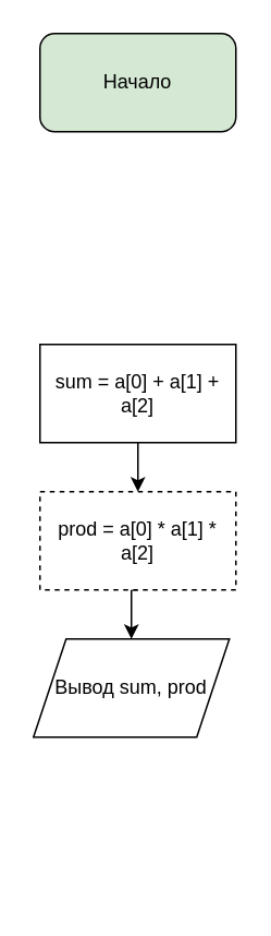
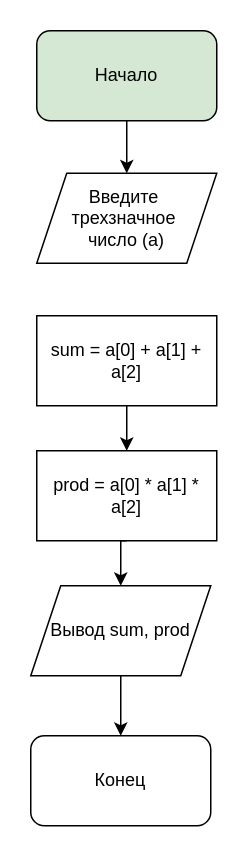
  <mxCell id="0" />
  <mxCell id="1" parent="0" />
+ <mxCell id="2" value="" style="edgeStyle=orthogonalEdgeStyle;rounded=0;orthogonalLoop=1;jettySize=auto;html=1;" edge="1" parent="1" source="3" target="4"><mxGeometry relative="1" as="geometry" /></mxCell>
  <mxCell id="3" value="Начало" style="rounded=1;whiteSpace=wrap;html=1;fillColor=#d5e8d4;" vertex="1" parent="1"><mxGeometry x="24" y="20" width="120" height="60" as="geometry" /></mxCell>
+ <mxCell id="4" value="Введите&amp;nbsp;&lt;br&gt;трехзначное&amp;nbsp;&lt;br&gt;число (a)" style="shape=parallelogram;perimeter=parallelogramPerimeter;whiteSpace=wrap;html=1;fixedSize=1;" vertex="1" parent="1"><mxGeometry x="24" y="115" width="120" height="60" as="geometry" /></mxCell>
  <mxCell id="5" style="edgeStyle=orthogonalEdgeStyle;rounded=0;orthogonalLoop=1;jettySize=auto;html=1;exitX=0.5;exitY=1;exitDx=0;exitDy=0;entryX=0.5;entryY=0;entryDx=0;entryDy=0;" edge="1" parent="1" source="6" target="8"><mxGeometry relative="1" as="geometry" /></mxCell>
  <mxCell id="6" value="sum = a[0] + a[1] + a[2]" style="rounded=0;whiteSpace=wrap;html=1;" vertex="1" parent="1"><mxGeometry x="24" y="210" width="120" height="60" as="geometry" /></mxCell>
  <mxCell id="7" style="edgeStyle=orthogonalEdgeStyle;rounded=0;orthogonalLoop=1;jettySize=auto;html=1;exitX=0.5;exitY=1;exitDx=0;exitDy=0;entryX=0.5;entryY=0;entryDx=0;entryDy=0;" edge="1" parent="1" source="8" target="10"><mxGeometry relative="1" as="geometry" /></mxCell>
- <mxCell id="8" value="prod = a[0] * a[1] * a[2]" style="rounded=0;whiteSpace=wrap;html=1;dashed=1;" vertex="1" parent="1"><mxGeometry x="24" y="300" width="120" height="60" as="geometry" /></mxCell>
+ <mxCell id="8" value="prod = a[0] * a[1] * a[2]" style="rounded=0;whiteSpace=wrap;html=1;" vertex="1" parent="1"><mxGeometry x="24" y="300" width="120" height="60" as="geometry" /></mxCell>
+ <mxCell id="9" style="edgeStyle=orthogonalEdgeStyle;rounded=0;orthogonalLoop=1;jettySize=auto;html=1;exitX=0.5;exitY=1;exitDx=0;exitDy=0;entryX=0.5;entryY=0;entryDx=0;entryDy=0;" edge="1" parent="1" source="10" target="11"><mxGeometry relative="1" as="geometry" /></mxCell>
  <mxCell id="10" value="Вывод sum, prod" style="shape=parallelogram;perimeter=parallelogramPerimeter;whiteSpace=wrap;html=1;fixedSize=1;" vertex="1" parent="1"><mxGeometry x="20" y="390" width="120" height="60" as="geometry" /></mxCell>
+ <mxCell id="11" value="Конец" style="rounded=1;whiteSpace=wrap;html=1;" vertex="1" parent="1"><mxGeometry x="20" y="490" width="120" height="60" as="geometry" /></mxCell>
